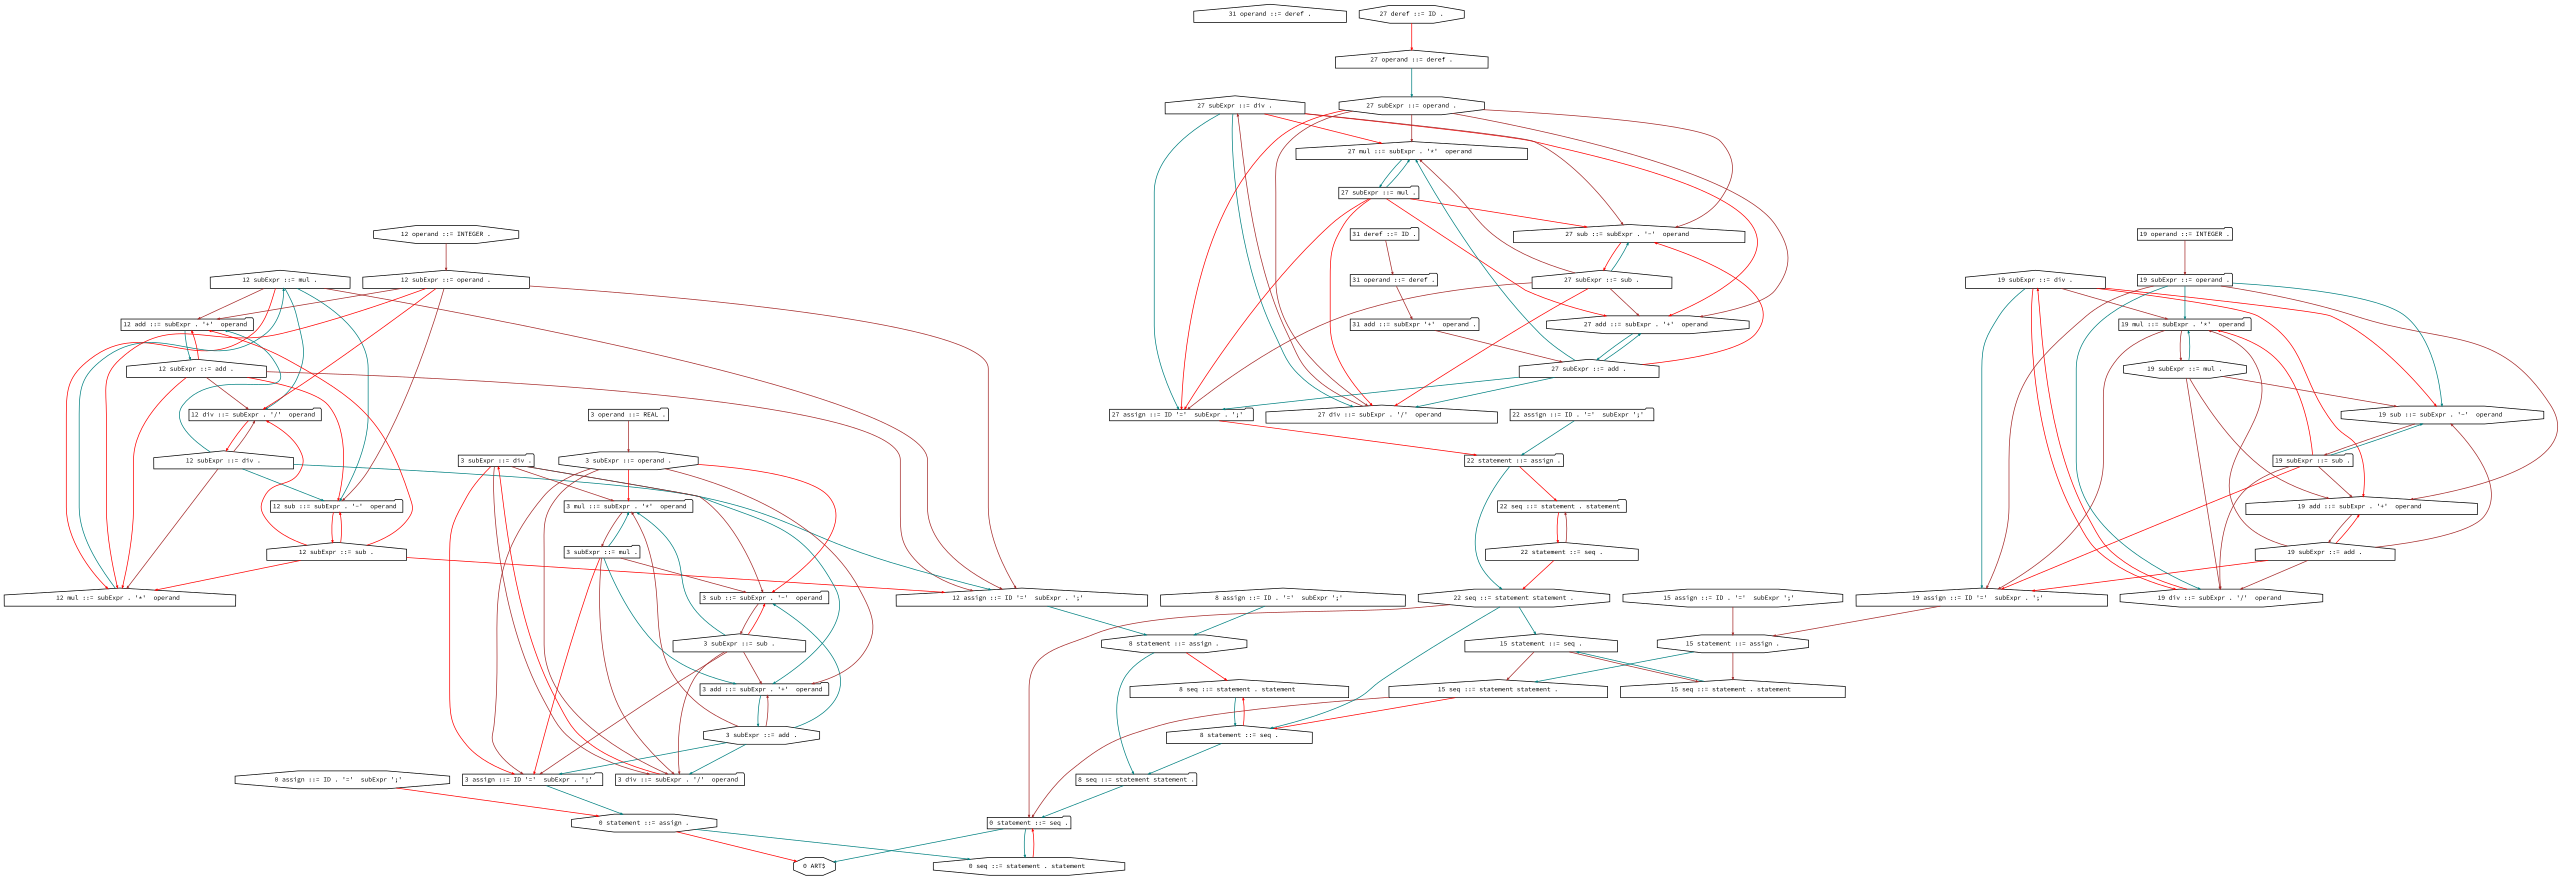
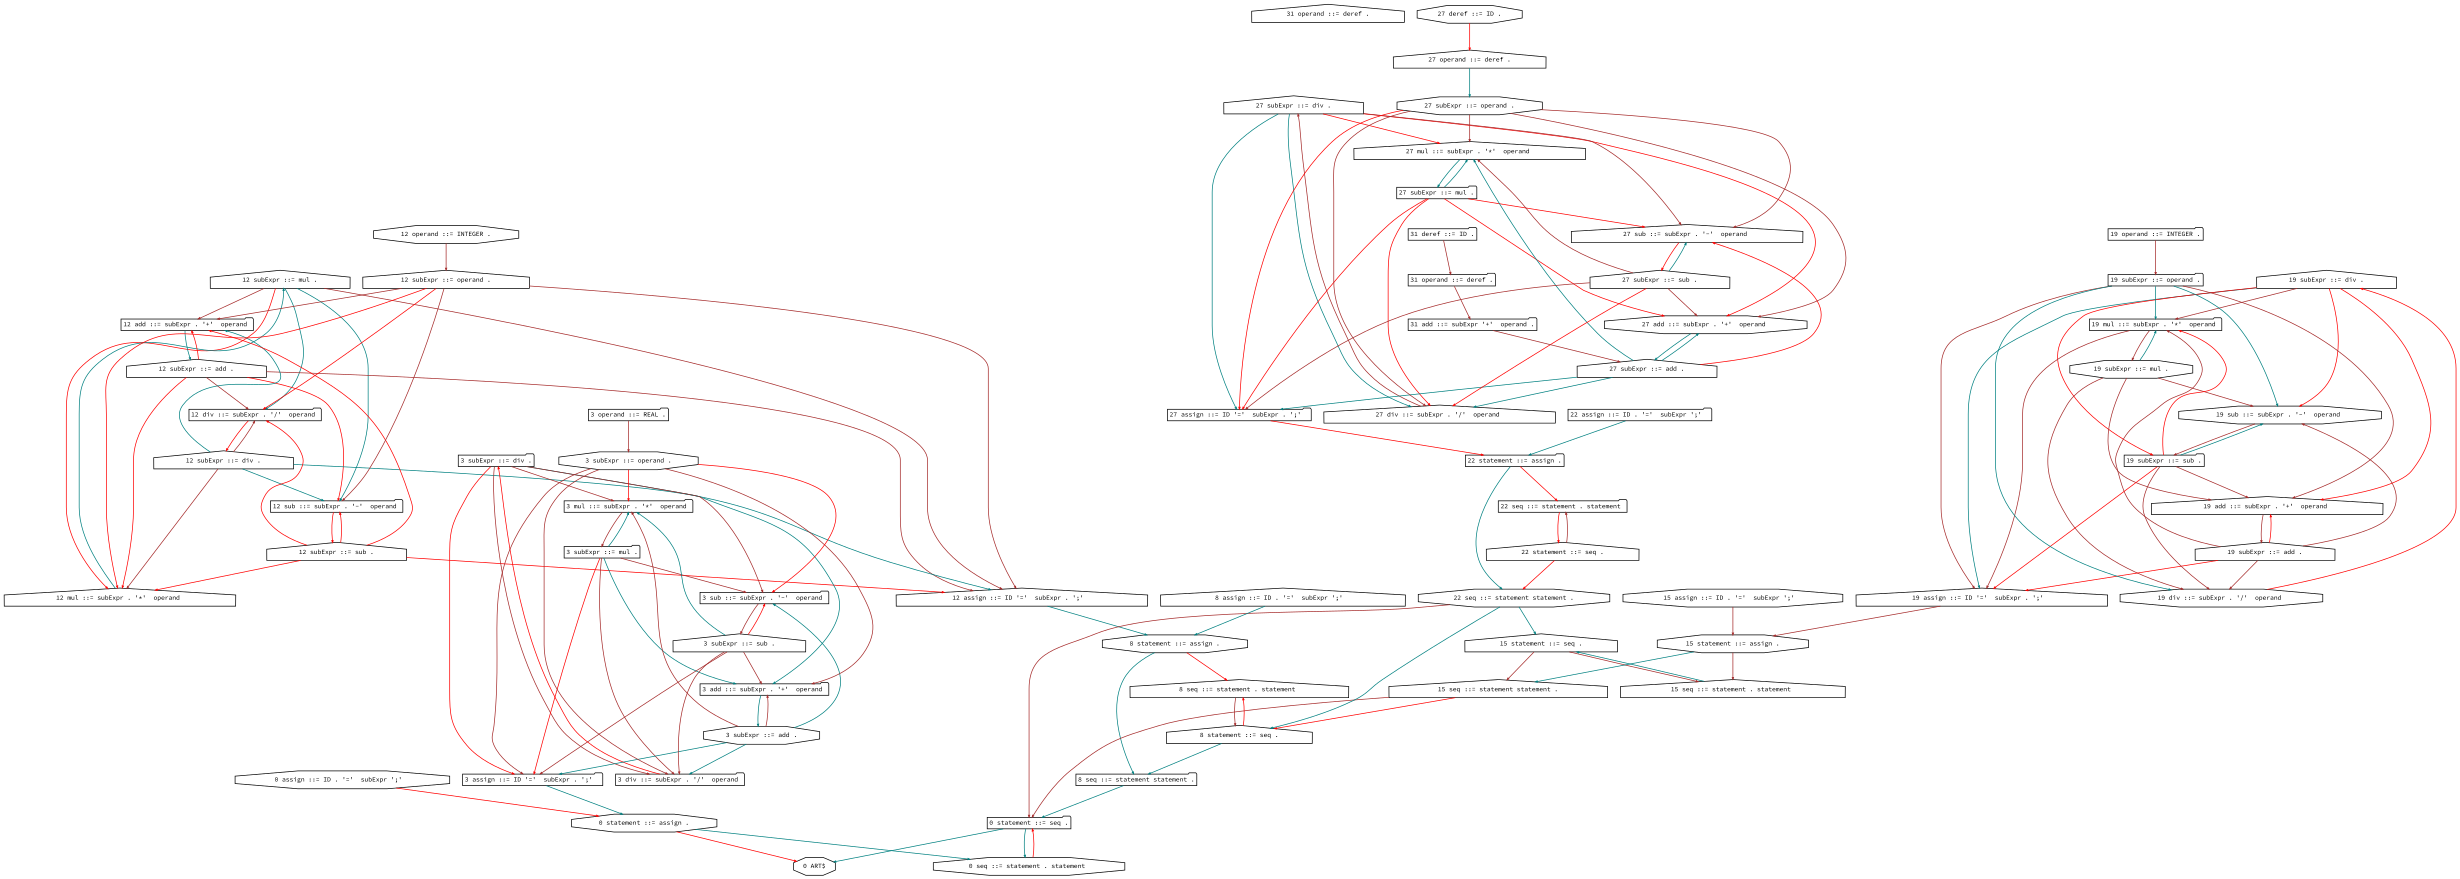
  digraph {
    fontname="Source Code Pro"
    ordering=out
    node [fontname="Source Code Pro" fontsize=9 margin=0.04 shape=house]
    edge [arrowsize=0.3 color=brown fontname="Source Code Pro"]
    n1 [height=0 label="31 operand ::= deref ." width=0]
    "12 subExpr ::= mul ." [height=0 width=0]
    "12 add ::= subExpr . '+'  operand " [height=0 shape=folder width=0]
    "12 mul ::= subExpr . '*'  operand " [height=0 width=0]
    "12 div ::= subExpr . '/'  operand " [height=0 shape=folder width=0]
    "12 sub ::= subExpr . '-'  operand " [height=0 shape=folder width=0]
    "12 assign ::= ID '='  subExpr . ';'  " [height=0 width=0]
    "12 subExpr ::= add ." [height=0 width=0]
    "12 subExpr ::= div ." [height=0 width=0]
    "12 subExpr ::= sub ." [height=0 width=0]
    "8 statement ::= assign ." [height=0 shape=octagon width=0]
    "0 statement ::= assign ." [height=0 shape=octagon width=0]
    "0 ART$" [height=0 shape=octagon width=0]
    "0 seq ::= statement . statement " [height=0 shape=octagon width=0]
    "0 statement ::= seq ." [height=0 shape=folder width=0]
    "12 subExpr ::= operand ." [height=0 width=0]
    "8 seq ::= statement statement ." [height=0 shape=folder width=0]
    "8 seq ::= statement . statement " [height=0 width=0]
    "0 assign ::= ID . '='  subExpr ';'  " [height=0 shape=octagon width=0]
    "3 assign ::= ID '='  subExpr . ';'  " [height=0 shape=folder width=0]
    "15 seq ::= statement statement ." [height=0 width=0]
    "8 statement ::= seq ." [height=0 width=0]
    "3 subExpr ::= div ." [height=0 shape=folder width=0]
    "3 div ::= subExpr . '/'  operand " [height=0 shape=folder width=0]
    "3 mul ::= subExpr . '*'  operand " [height=0 shape=folder width=0]
    "3 add ::= subExpr . '+'  operand " [height=0 shape=folder width=0]
    "3 sub ::= subExpr . '-'  operand " [height=0 shape=folder width=0]
    "3 subExpr ::= mul ." [height=0 shape=folder width=0]
    "3 subExpr ::= add ." [height=0 shape=octagon width=0]
    "3 subExpr ::= sub ." [height=0 width=0]
    "22 seq ::= statement statement ." [height=0 shape=octagon width=0]
    "15 statement ::= seq ." [height=0 width=0]
    "15 seq ::= statement . statement " [height=0 width=0]
    "12 operand ::= INTEGER ." [height=0 shape=octagon width=0]
    "22 statement ::= assign ." [height=0 shape=folder width=0]
    "22 seq ::= statement . statement " [height=0 shape=folder width=0]
    "22 statement ::= seq ." [height=0 width=0]
    "3 subExpr ::= operand ." [height=0 shape=octagon width=0]
    "22 assign ::= ID . '='  subExpr ';'  " [height=0 shape=folder width=0]
    "27 assign ::= ID '='  subExpr . ';'  " [height=0 shape=folder width=0]
    "27 subExpr ::= div ." [height=0 width=0]
    "27 div ::= subExpr . '/'  operand " [height=0 width=0]
    "27 mul ::= subExpr . '*'  operand " [height=0 width=0]
    "27 add ::= subExpr . '+'  operand " [height=0 shape=octagon width=0]
    "27 sub ::= subExpr . '-'  operand " [height=0 width=0]
    "27 subExpr ::= mul ." [height=0 shape=folder width=0]
    "27 subExpr ::= add ." [height=0 width=0]
    "27 subExpr ::= sub ." [height=0 width=0]
    "3 operand ::= REAL ." [height=0 shape=folder width=0]
    "15 statement ::= assign ." [height=0 shape=octagon width=0]
    "15 assign ::= ID . '='  subExpr ';'  " [height=0 shape=octagon width=0]
    "27 subExpr ::= operand ." [height=0 shape=octagon width=0]
    "19 assign ::= ID '='  subExpr . ';'  " [height=0 width=0]
    "19 subExpr ::= div ." [height=0 width=0]
    "19 div ::= subExpr . '/'  operand " [height=0 shape=octagon width=0]
    "19 mul ::= subExpr . '*'  operand " [height=0 shape=folder width=0]
    "19 add ::= subExpr . '+'  operand " [height=0 width=0]
    "19 sub ::= subExpr . '-'  operand " [height=0 shape=octagon width=0]
    "19 subExpr ::= mul ." [height=0 shape=octagon width=0]
    "19 subExpr ::= add ." [height=0 width=0]
    "19 subExpr ::= sub ." [height=0 shape=folder width=0]
    "27 operand ::= deref ." [height=0 width=0]
    "27 deref ::= ID ." [height=0 shape=octagon width=0]
    "8 assign ::= ID . '='  subExpr ';'  " [height=0 width=0]
    "31 add ::= subExpr '+'  operand ." [height=0 shape=folder width=0]
    "19 subExpr ::= operand ." [height=0 shape=folder width=0]
    "19 operand ::= INTEGER ." [height=0 shape=folder width=0]
    "31 operand ::= deref ." [height=0 shape=folder width=0]
    "31 deref ::= ID ." [height=0 shape=folder width=0]
    "12 subExpr ::= mul ." -> "12 add ::= subExpr . '+'  operand "
    "12 subExpr ::= mul ." -> "12 mul ::= subExpr . '*'  operand " [color=red]
    "12 subExpr ::= mul ." -> "12 div ::= subExpr . '/'  operand " [color=teal]
    "12 subExpr ::= mul ." -> "12 sub ::= subExpr . '-'  operand " [color=teal]
    "12 subExpr ::= mul ." -> "12 assign ::= ID '='  subExpr . ';'  "
    "12 add ::= subExpr . '+'  operand " -> "12 subExpr ::= add ." [color=teal]
    "12 mul ::= subExpr . '*'  operand " -> "12 subExpr ::= mul ." [color=teal]
    "12 div ::= subExpr . '/'  operand " -> "12 subExpr ::= div ." [color=red]
    "12 sub ::= subExpr . '-'  operand " -> "12 subExpr ::= sub ." [color=red]
    "12 assign ::= ID '='  subExpr . ';'  " -> "8 statement ::= assign ." [color=teal]
    "12 subExpr ::= add ." -> "12 add ::= subExpr . '+'  operand " [color=red]
    "12 subExpr ::= add ." -> "12 mul ::= subExpr . '*'  operand " [color=red]
    "12 subExpr ::= add ." -> "12 div ::= subExpr . '/'  operand "
    "12 subExpr ::= add ." -> "12 sub ::= subExpr . '-'  operand " [color=red]
    "12 subExpr ::= add ." -> "12 assign ::= ID '='  subExpr . ';'  "
    "12 subExpr ::= div ." -> "12 add ::= subExpr . '+'  operand " [color=teal]
    "12 subExpr ::= div ." -> "12 mul ::= subExpr . '*'  operand "
    "12 subExpr ::= div ." -> "12 div ::= subExpr . '/'  operand "
    "12 subExpr ::= div ." -> "12 sub ::= subExpr . '-'  operand " [color=teal]
    "12 subExpr ::= div ." -> "12 assign ::= ID '='  subExpr . ';'  " [color=teal]
    "12 subExpr ::= sub ." -> "12 add ::= subExpr . '+'  operand " [color=red]
    "12 subExpr ::= sub ." -> "12 mul ::= subExpr . '*'  operand " [color=red]
    "12 subExpr ::= sub ." -> "12 div ::= subExpr . '/'  operand " [color=red]
    "12 subExpr ::= sub ." -> "12 sub ::= subExpr . '-'  operand " [color=red]
    "12 subExpr ::= sub ." -> "12 assign ::= ID '='  subExpr . ';'  " [color=red]
    "8 statement ::= assign ." -> "8 seq ::= statement statement ." [color=teal]
    "8 statement ::= assign ." -> "8 seq ::= statement . statement " [color=red]
    "0 statement ::= assign ." -> "0 ART$" [color=red]
    "0 statement ::= assign ." -> "0 seq ::= statement . statement " [color=teal]
    "0 seq ::= statement . statement " -> "0 statement ::= seq ." [color=red]
    "0 statement ::= seq ." -> "0 ART$" [color=teal]
    "0 statement ::= seq ." -> "0 seq ::= statement . statement " [color=teal]
    "12 subExpr ::= operand ." -> "12 add ::= subExpr . '+'  operand "
    "12 subExpr ::= operand ." -> "12 mul ::= subExpr . '*'  operand " [color=red]
    "12 subExpr ::= operand ." -> "12 div ::= subExpr . '/'  operand " [color=red]
    "12 subExpr ::= operand ." -> "12 sub ::= subExpr . '-'  operand "
    "12 subExpr ::= operand ." -> "12 assign ::= ID '='  subExpr . ';'  "
    "8 seq ::= statement statement ." -> "0 statement ::= seq ." [color=teal]
-   "8 seq ::= statement . statement " -> "8 statement ::= seq ." [color=teal]
+   "8 seq ::= statement . statement " -> "8 statement ::= seq ."
    "0 assign ::= ID . '='  subExpr ';'  " -> "0 statement ::= assign ." [color=red]
    "3 assign ::= ID '='  subExpr . ';'  " -> "0 statement ::= assign ." [color=teal]
    "15 seq ::= statement statement ." -> "0 statement ::= seq ."
    "15 seq ::= statement statement ." -> "8 statement ::= seq ." [color=red]
    "8 statement ::= seq ." -> "8 seq ::= statement statement ." [color=teal]
    "8 statement ::= seq ." -> "8 seq ::= statement . statement " [color=red]
    "3 subExpr ::= div ." -> "3 assign ::= ID '='  subExpr . ';'  " [color=red]
    "3 subExpr ::= div ." -> "3 div ::= subExpr . '/'  operand "
    "3 subExpr ::= div ." -> "3 mul ::= subExpr . '*'  operand "
    "3 subExpr ::= div ." -> "3 add ::= subExpr . '+'  operand " [color=teal]
    "3 subExpr ::= div ." -> "3 sub ::= subExpr . '-'  operand "
    "3 div ::= subExpr . '/'  operand " -> "3 subExpr ::= div ." [color=red]
    "3 mul ::= subExpr . '*'  operand " -> "3 subExpr ::= mul ."
    "3 add ::= subExpr . '+'  operand " -> "3 subExpr ::= add ." [color=teal]
    "3 sub ::= subExpr . '-'  operand " -> "3 subExpr ::= sub ."
    "3 subExpr ::= mul ." -> "3 assign ::= ID '='  subExpr . ';'  " [color=red]
    "3 subExpr ::= mul ." -> "3 div ::= subExpr . '/'  operand "
    "3 subExpr ::= mul ." -> "3 mul ::= subExpr . '*'  operand " [color=teal]
    "3 subExpr ::= mul ." -> "3 add ::= subExpr . '+'  operand " [color=teal]
    "3 subExpr ::= mul ." -> "3 sub ::= subExpr . '-'  operand "
    "3 subExpr ::= add ." -> "3 assign ::= ID '='  subExpr . ';'  " [color=teal]
    "3 subExpr ::= add ." -> "3 div ::= subExpr . '/'  operand " [color=teal]
    "3 subExpr ::= add ." -> "3 mul ::= subExpr . '*'  operand "
    "3 subExpr ::= add ." -> "3 add ::= subExpr . '+'  operand "
    "3 subExpr ::= add ." -> "3 sub ::= subExpr . '-'  operand " [color=teal]
    "3 subExpr ::= sub ." -> "3 assign ::= ID '='  subExpr . ';'  "
    "3 subExpr ::= sub ." -> "3 div ::= subExpr . '/'  operand "
    "3 subExpr ::= sub ." -> "3 mul ::= subExpr . '*'  operand " [color=teal]
    "3 subExpr ::= sub ." -> "3 add ::= subExpr . '+'  operand "
    "3 subExpr ::= sub ." -> "3 sub ::= subExpr . '-'  operand " [color=red]
    "22 seq ::= statement statement ." -> "0 statement ::= seq ."
    "22 seq ::= statement statement ." -> "8 statement ::= seq ." [color=teal]
    "22 seq ::= statement statement ." -> "15 statement ::= seq ." [color=teal]
    "15 statement ::= seq ." -> "15 seq ::= statement statement ."
    "15 statement ::= seq ." -> "15 seq ::= statement . statement "
    "15 seq ::= statement . statement " -> "15 statement ::= seq ." [color=teal]
    "12 operand ::= INTEGER ." -> "12 subExpr ::= operand ."
    "22 statement ::= assign ." -> "22 seq ::= statement statement ." [color=teal]
    "22 statement ::= assign ." -> "22 seq ::= statement . statement " [color=red]
    "22 seq ::= statement . statement " -> "22 statement ::= seq ." [color=red]
    "22 statement ::= seq ." -> "22 seq ::= statement statement ." [color=red]
    "22 statement ::= seq ." -> "22 seq ::= statement . statement "
    "3 subExpr ::= operand ." -> "3 assign ::= ID '='  subExpr . ';'  "
    "3 subExpr ::= operand ." -> "3 div ::= subExpr . '/'  operand "
    "3 subExpr ::= operand ." -> "3 mul ::= subExpr . '*'  operand " [color=red]
    "3 subExpr ::= operand ." -> "3 add ::= subExpr . '+'  operand "
    "3 subExpr ::= operand ." -> "3 sub ::= subExpr . '-'  operand " [color=red]
    "22 assign ::= ID . '='  subExpr ';'  " -> "22 statement ::= assign ." [color=teal]
    "27 assign ::= ID '='  subExpr . ';'  " -> "22 statement ::= assign ." [color=red]
    "27 subExpr ::= div ." -> "27 assign ::= ID '='  subExpr . ';'  " [color=teal]
    "27 subExpr ::= div ." -> "27 div ::= subExpr . '/'  operand " [color=teal]
    "27 subExpr ::= div ." -> "27 mul ::= subExpr . '*'  operand " [color=red]
    "27 subExpr ::= div ." -> "27 add ::= subExpr . '+'  operand " [color=red]
    "27 subExpr ::= div ." -> "27 sub ::= subExpr . '-'  operand "
    "27 div ::= subExpr . '/'  operand " -> "27 subExpr ::= div ."
    "27 mul ::= subExpr . '*'  operand " -> "27 subExpr ::= mul ." [color=teal]
    "27 add ::= subExpr . '+'  operand " -> "27 subExpr ::= add ." [color=teal]
    "27 sub ::= subExpr . '-'  operand " -> "27 subExpr ::= sub ." [color=red]
    "27 subExpr ::= mul ." -> "27 assign ::= ID '='  subExpr . ';'  " [color=red]
    "27 subExpr ::= mul ." -> "27 div ::= subExpr . '/'  operand " [color=red]
    "27 subExpr ::= mul ." -> "27 mul ::= subExpr . '*'  operand " [color=teal]
    "27 subExpr ::= mul ." -> "27 add ::= subExpr . '+'  operand " [color=red]
    "27 subExpr ::= mul ." -> "27 sub ::= subExpr . '-'  operand " [color=red]
    "27 subExpr ::= add ." -> "27 assign ::= ID '='  subExpr . ';'  " [color=teal]
    "27 subExpr ::= add ." -> "27 div ::= subExpr . '/'  operand " [color=teal]
    "27 subExpr ::= add ." -> "27 mul ::= subExpr . '*'  operand " [color=teal]
    "27 subExpr ::= add ." -> "27 add ::= subExpr . '+'  operand " [color=teal]
    "27 subExpr ::= add ." -> "27 sub ::= subExpr . '-'  operand " [color=red]
    "27 subExpr ::= sub ." -> "27 assign ::= ID '='  subExpr . ';'  "
    "27 subExpr ::= sub ." -> "27 div ::= subExpr . '/'  operand " [color=red]
    "27 subExpr ::= sub ." -> "27 mul ::= subExpr . '*'  operand "
    "27 subExpr ::= sub ." -> "27 add ::= subExpr . '+'  operand "
    "27 subExpr ::= sub ." -> "27 sub ::= subExpr . '-'  operand " [color=teal]
    "3 operand ::= REAL ." -> "3 subExpr ::= operand ."
    "15 statement ::= assign ." -> "15 seq ::= statement statement ." [color=teal]
    "15 statement ::= assign ." -> "15 seq ::= statement . statement "
    "15 assign ::= ID . '='  subExpr ';'  " -> "15 statement ::= assign ."
    "27 subExpr ::= operand ." -> "27 assign ::= ID '='  subExpr . ';'  " [color=red]
    "27 subExpr ::= operand ." -> "27 div ::= subExpr . '/'  operand "
    "27 subExpr ::= operand ." -> "27 mul ::= subExpr . '*'  operand "
    "27 subExpr ::= operand ." -> "27 add ::= subExpr . '+'  operand "
    "27 subExpr ::= operand ." -> "27 sub ::= subExpr . '-'  operand "
    "19 assign ::= ID '='  subExpr . ';'  " -> "15 statement ::= assign ."
    "19 subExpr ::= div ." -> "19 assign ::= ID '='  subExpr . ';'  " [color=teal]
-   "19 subExpr ::= div ." -> "19 div ::= subExpr . '/'  operand " [color=red]
+   "19 subExpr ::= div ." -> "19 subExpr ::= sub ." [color=red]
    "19 subExpr ::= div ." -> "19 mul ::= subExpr . '*'  operand "
    "19 subExpr ::= div ." -> "19 add ::= subExpr . '+'  operand " [color=red]
    "19 subExpr ::= div ." -> "19 sub ::= subExpr . '-'  operand " [color=red]
    "19 div ::= subExpr . '/'  operand " -> "19 subExpr ::= div ." [color=red]
    "19 mul ::= subExpr . '*'  operand " -> "19 assign ::= ID '='  subExpr . ';'  "
    "19 mul ::= subExpr . '*'  operand " -> "19 subExpr ::= mul ."
    "19 add ::= subExpr . '+'  operand " -> "19 subExpr ::= add ."
    "19 sub ::= subExpr . '-'  operand " -> "19 subExpr ::= sub ."
    "19 subExpr ::= mul ." -> "19 div ::= subExpr . '/'  operand "
    "19 subExpr ::= mul ." -> "19 mul ::= subExpr . '*'  operand " [color=teal]
    "19 subExpr ::= mul ." -> "19 add ::= subExpr . '+'  operand "
    "19 subExpr ::= mul ." -> "19 sub ::= subExpr . '-'  operand "
    "19 subExpr ::= add ." -> "19 assign ::= ID '='  subExpr . ';'  " [color=red]
    "19 subExpr ::= add ." -> "19 div ::= subExpr . '/'  operand "
    "19 subExpr ::= add ." -> "19 mul ::= subExpr . '*'  operand "
    "19 subExpr ::= add ." -> "19 add ::= subExpr . '+'  operand " [color=red]
    "19 subExpr ::= add ." -> "19 sub ::= subExpr . '-'  operand "
    "19 subExpr ::= sub ." -> "19 assign ::= ID '='  subExpr . ';'  " [color=red]
    "19 subExpr ::= sub ." -> "19 div ::= subExpr . '/'  operand "
    "19 subExpr ::= sub ." -> "19 mul ::= subExpr . '*'  operand " [color=red]
    "19 subExpr ::= sub ." -> "19 add ::= subExpr . '+'  operand "
    "19 subExpr ::= sub ." -> "19 sub ::= subExpr . '-'  operand " [color=teal]
    "27 operand ::= deref ." -> "27 subExpr ::= operand ." [color=teal]
    "27 deref ::= ID ." -> "27 operand ::= deref ." [color=red]
    "8 assign ::= ID . '='  subExpr ';'  " -> "8 statement ::= assign ." [color=teal]
    "31 add ::= subExpr '+'  operand ." -> "27 subExpr ::= add ."
    "19 subExpr ::= operand ." -> "19 assign ::= ID '='  subExpr . ';'  "
    "19 subExpr ::= operand ." -> "19 div ::= subExpr . '/'  operand " [color=teal]
    "19 subExpr ::= operand ." -> "19 mul ::= subExpr . '*'  operand " [color=teal]
    "19 subExpr ::= operand ." -> "19 add ::= subExpr . '+'  operand "
    "19 subExpr ::= operand ." -> "19 sub ::= subExpr . '-'  operand " [color=teal]
    "19 operand ::= INTEGER ." -> "19 subExpr ::= operand ."
    "31 operand ::= deref ." -> "31 add ::= subExpr '+'  operand ."
    "31 deref ::= ID ." -> "31 operand ::= deref ."
  }
